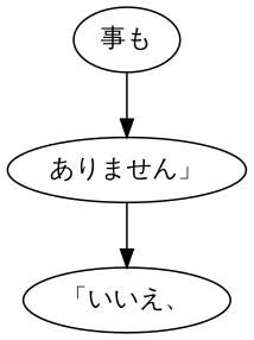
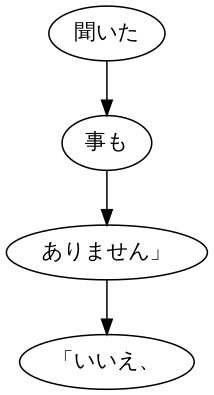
  digraph {
    n1 [label="「いいえ、"]
    n2 [label="ありません」"]
+   n3 [label="聞いた"]
    n4 [label="事も"]
    n2 -> n1
+   n3 -> n4
    n4 -> n2
  }
